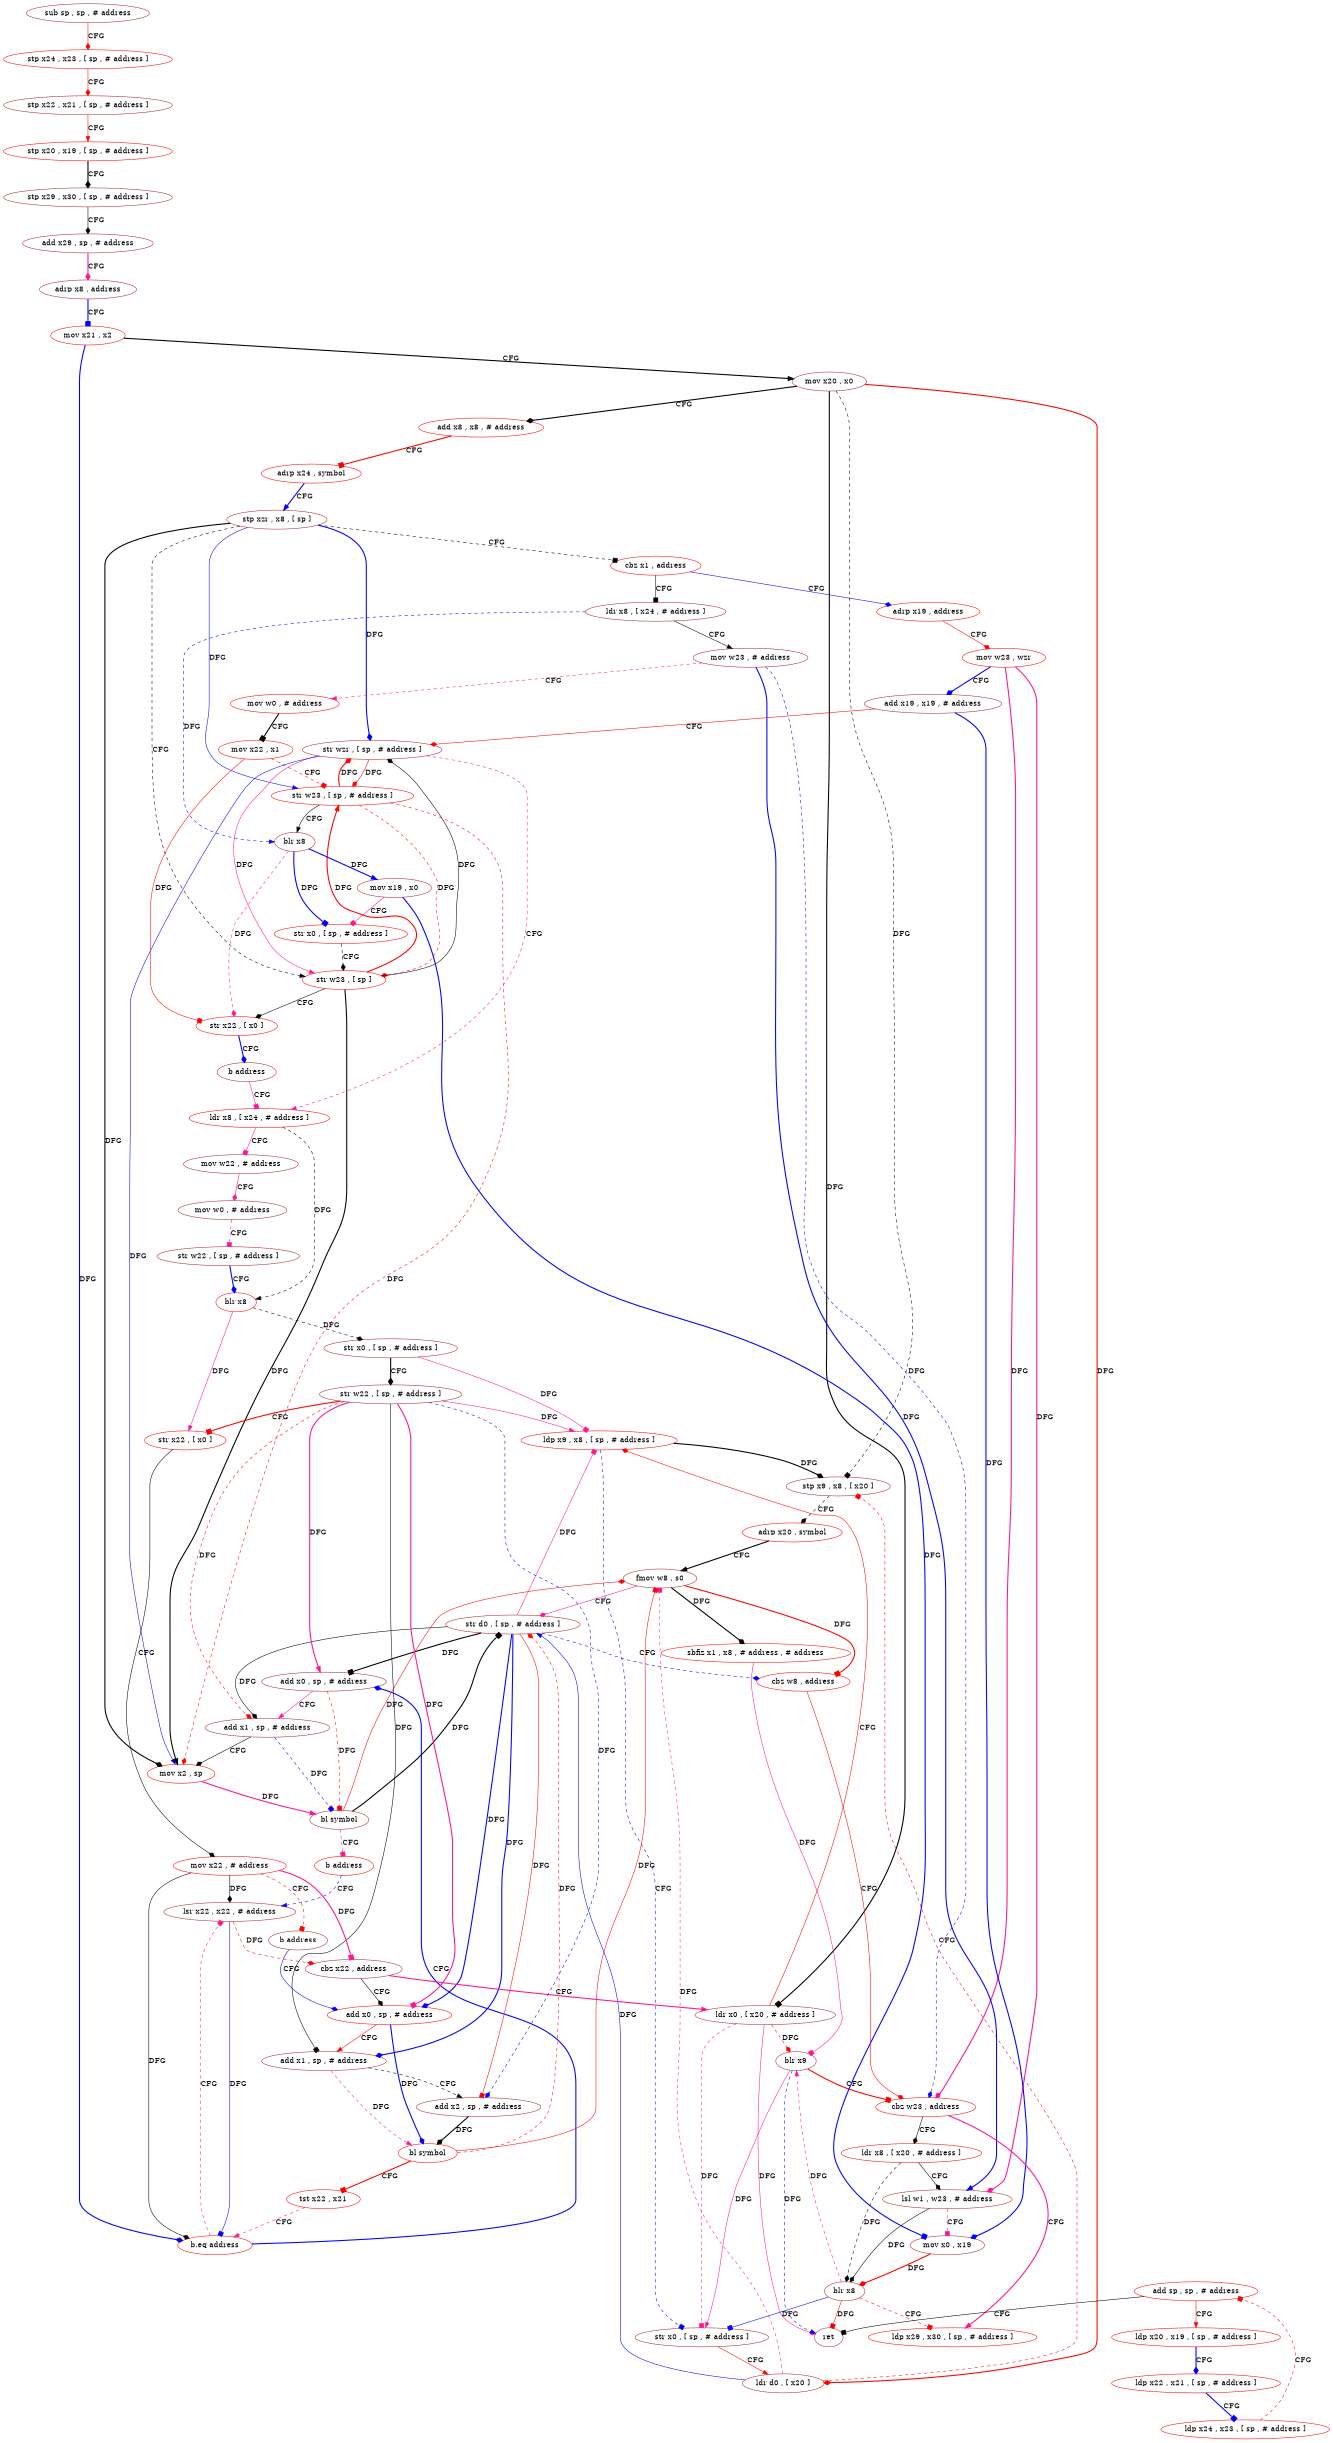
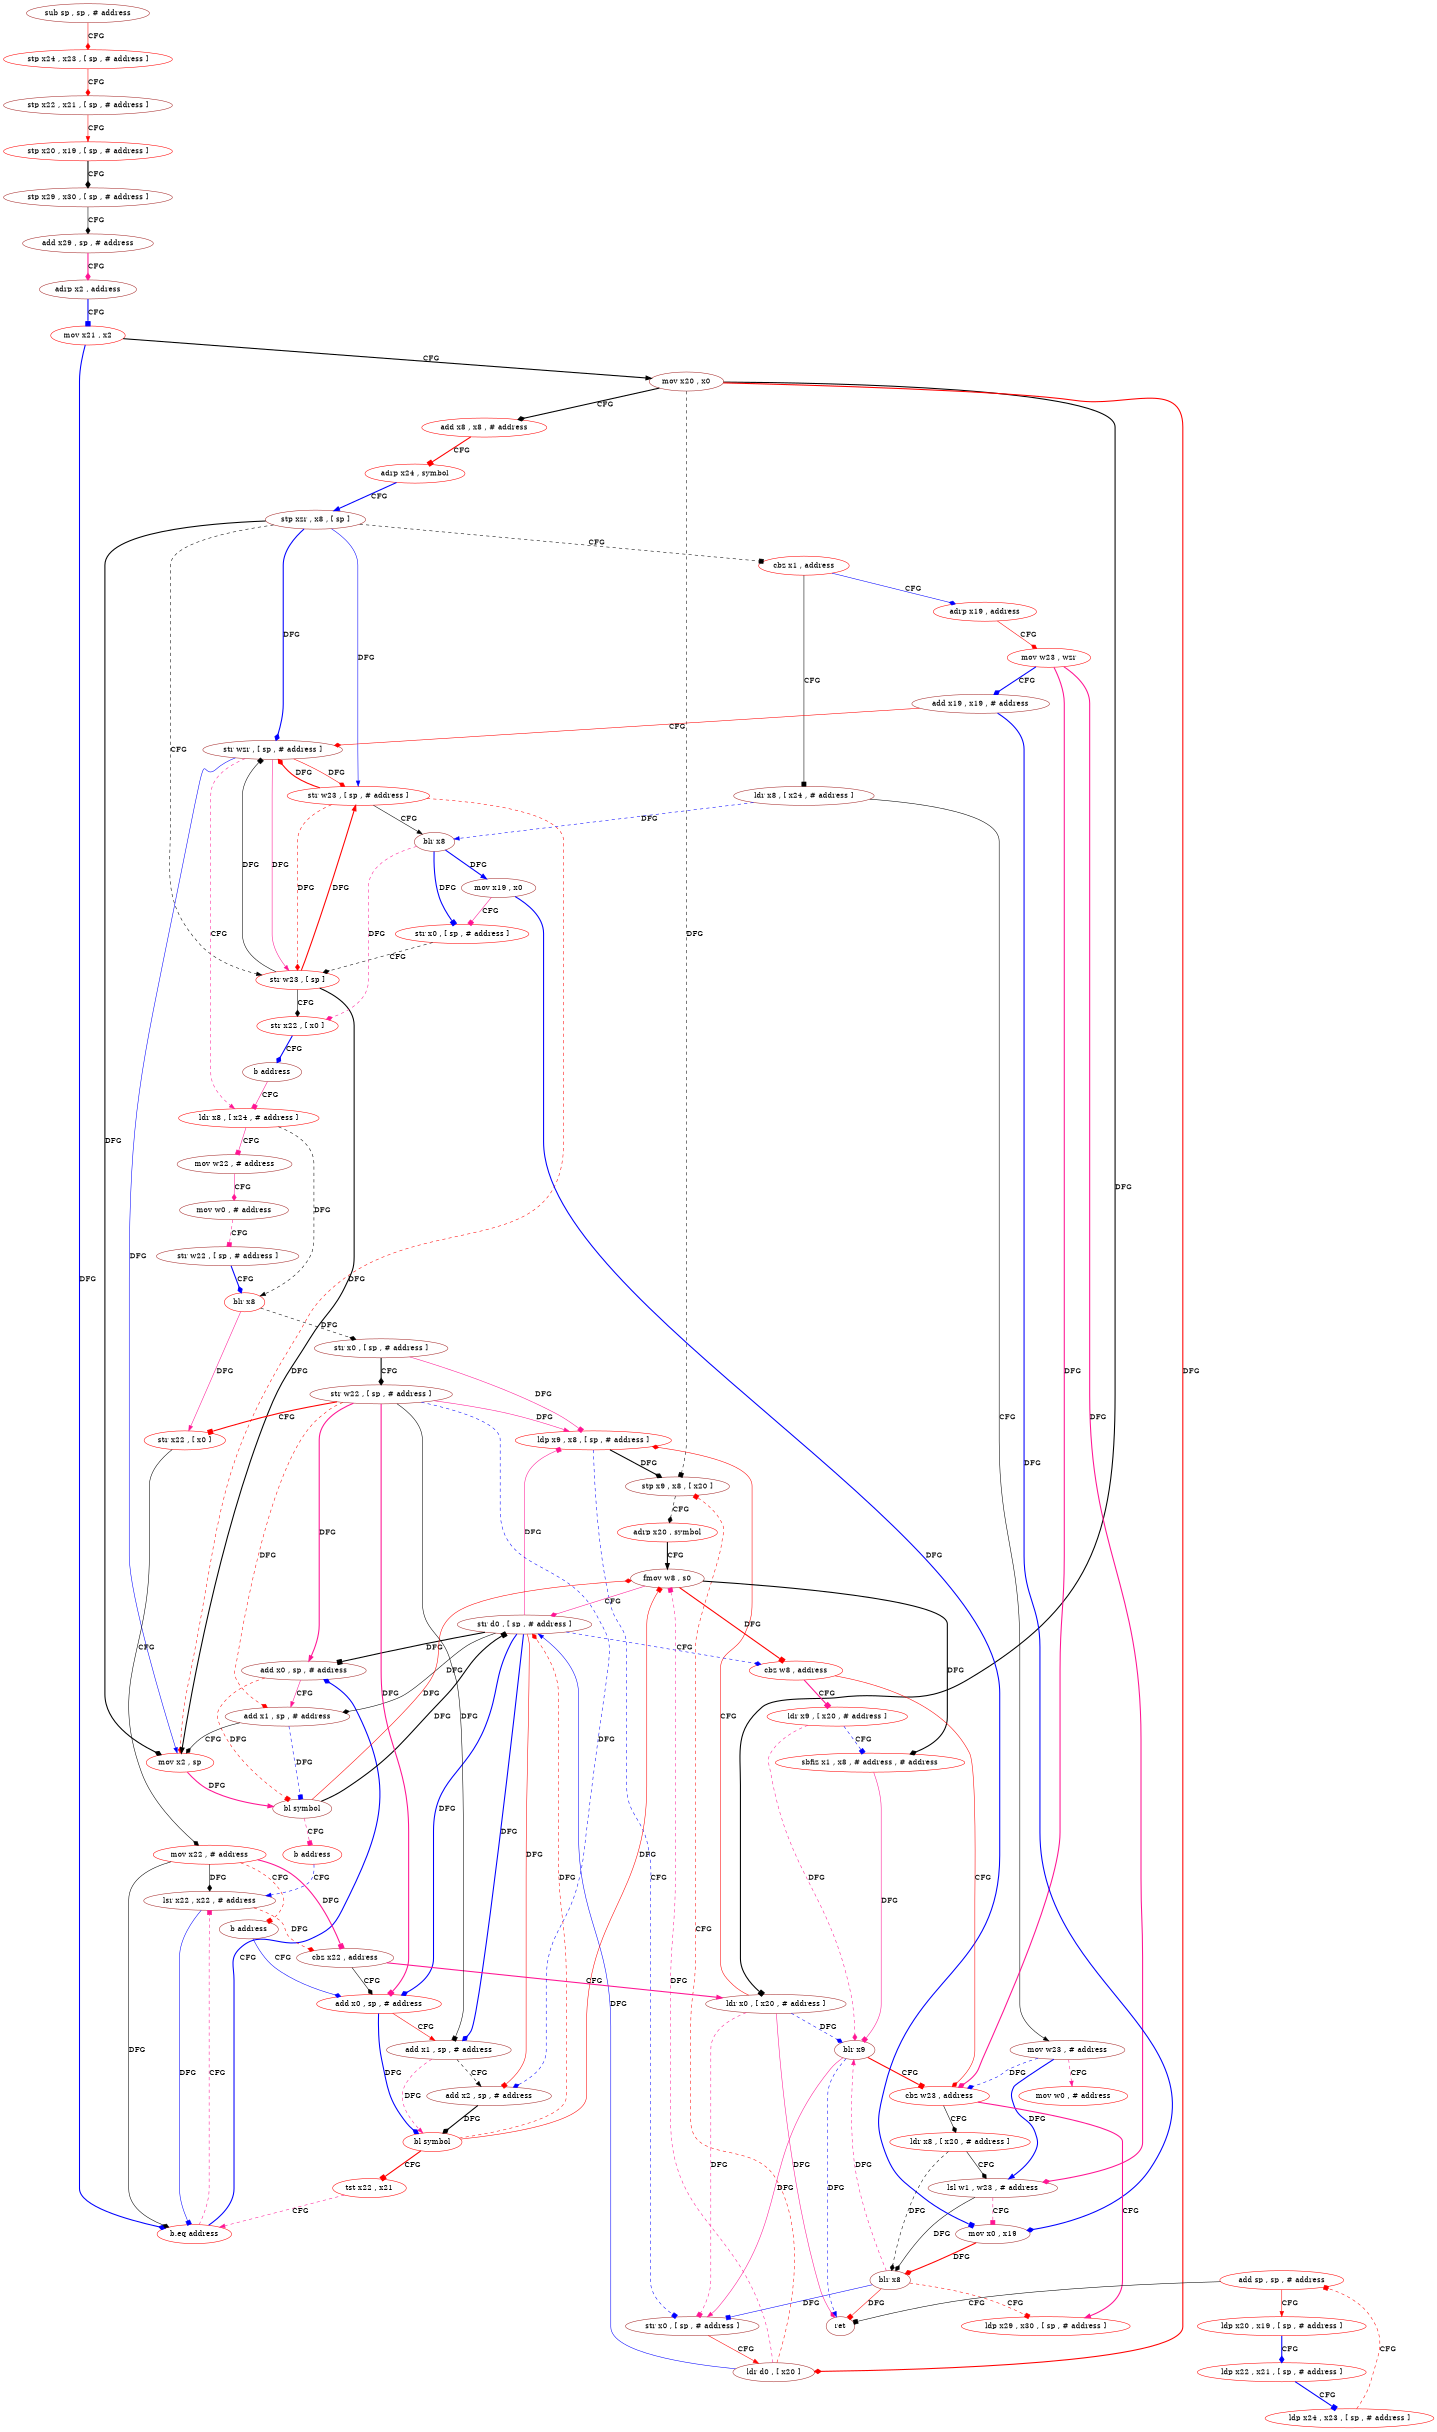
  digraph {
    node [color=brown]
    edge [arrowhead=diamond color=black style=solid]
    n1 [label="sub sp , sp , # address"]
    n2 [color=red label="stp x24 , x23 , [ sp , # address ]"]
    n3 [label="stp x22 , x21 , [ sp , # address ]"]
    n4 [color=red label="stp x20 , x19 , [ sp , # address ]"]
    n5 [label="stp x29 , x30 , [ sp , # address ]"]
    n6 [label="add x29 , sp , # address"]
-   n7 [label="adrp x8 , address"]
+   n7 [label="adrp x2 , address"]
    n8 [color=red label="mov x21 , x2"]
    n9 [label="mov x20 , x0"]
    n10 [color=red label="b.eq address"]
    n11 [color=red label="add x8 , x8 , # address"]
    n12 [label="ldr x0 , [ x20 , # address ]"]
    n13 [label="ldr d0 , [ x20 ]"]
    n14 [label="stp x9 , x8 , [ x20 ]"]
    n15 [label="lsr x22 , x22 , # address"]
    n16 [label="add x0 , sp , # address"]
    n17 [color=red label="adrp x24 , symbol"]
    n18 [color=red label="ldp x9 , x8 , [ sp , # address ]"]
    n19 [label="str x0 , [ sp , # address ]"]
    n20 [label="blr x9"]
    n21 [label=ret]
    n22 [label="fmov w8 , s0"]
    n23 [label="str d0 , [ sp , # address ]"]
    n24 [color=red label="adrp x20 , symbol"]
    n25 [label="stp xzr , x8 , [ sp ]"]
    n26 [color=red label="cbz x1 , address"]
    n27 [label="str wzr , [ sp , # address ]"]
    n28 [color=red label="str w23 , [ sp , # address ]"]
    n29 [color=red label="str w23 , [ sp ]"]
    n30 [color=red label="mov x2 , sp"]
    n31 [color=red label="adrp x19 , address"]
    n32 [label="ldr x8 , [ x24 , # address ]"]
    n33 [color=red label="ldr x8 , [ x24 , # address ]"]
    n34 [label="blr x8"]
    n35 [color=red label="str x22 , [ x0 ]"]
    n36 [label="bl symbol"]
    n37 [color=red label="mov w23 , wzr"]
    n38 [label="mov w23 , # address"]
    n39 [label="add x19 , x19 , # address"]
    n40 [color=red label="cbz w23 , address"]
    n41 [label="lsl w1 , w23 , # address"]
    n42 [color=red label="mov w0 , # address"]
    n43 [label="mov x19 , x0"]
    n44 [color=red label="str x0 , [ sp , # address ]"]
    n45 [label="mov x0 , x19"]
    n46 [color=red label="ldp x29 , x30 , [ sp , # address ]"]
    n47 [color=red label="ldr x8 , [ x20 , # address ]"]
    n48 [label="blr x8"]
    n49 [label="mov w22 , # address"]
    n50 [color=red label="blr x8"]
    n51 [label="mov w0 , # address"]
    n52 [label="str x0 , [ sp , # address ]"]
    n53 [color=red label="str x22 , [ x0 ]"]
-   n54 [color=red label="mov x22 , x1"]
    n55 [label="b address"]
    n56 [color=red label="add x0 , sp , # address"]
    n57 [label="add x1 , sp , # address"]
    n58 [color=red label="bl symbol"]
    n59 [label="add x2 , sp , # address"]
    n60 [color=red label="tst x22 , x21"]
    n61 [color=red label="cbz w8 , address"]
    n62 [color=red label="sbfiz x1 , x8 , # address , # address"]
    n63 [label="add x1 , sp , # address"]
    n64 [label="cbz x22 , address"]
    n65 [color=red label="b address"]
    n66 [label="str w22 , [ sp , # address ]"]
    n67 [label="str w22 , [ sp , # address ]"]
    n68 [color=red label="mov x22 , # address"]
    n69 [label="b address"]
+   n70 [color=red label="ldr x9 , [ x20 , # address ]"]
    n71 [color=red label="ldp x20 , x19 , [ sp , # address ]"]
    n72 [color=red label="ldp x22 , x21 , [ sp , # address ]"]
    n73 [color=red label="ldp x24 , x23 , [ sp , # address ]"]
    n74 [color=red label="add sp , sp , # address"]
    n1 -> n2 [color=red label=CFG]
    n2 -> n3 [color=red label=CFG]
    n3 -> n4 [arrowhead=normal color=red label=CFG]
    n4 -> n5 [label=CFG style=bold]
    n5 -> n6 [label=CFG]
    n6 -> n7 [color=deeppink label=CFG style=bold]
    n7 -> n8 [arrowhead=box color=blue label=CFG style=bold]
    n8 -> n9 [arrowhead=normal label=CFG style=bold]
    n8 -> n10 [color=blue label=DFG style=bold]
    n9 -> n11 [label=CFG style=bold]
    n9 -> n12 [arrowhead=box label=DFG style=bold]
    n9 -> n13 [color=red label=DFG style=bold]
    n9 -> n14 [arrowhead=box label=DFG style=dashed]
    n10 -> n15 [arrowhead=box color=deeppink label=CFG style=dashed]
    n10 -> n16 [color=blue label=CFG style=bold]
    n11 -> n17 [arrowhead=box color=red label=CFG style=bold]
    n12 -> n18 [color=red label=CFG]
    n12 -> n19 [arrowhead=box color=deeppink label=DFG style=dashed]
-   n12 -> n20 [color=red label=DFG style=dashed]
+   n12 -> n20 [color=blue label=DFG style=dashed]
    n12 -> n21 [color=deeppink label=DFG]
    n13 -> n14 [arrowhead=box color=red label=CFG style=dashed]
    n13 -> n22 [arrowhead=box color=deeppink label=DFG style=dashed]
    n13 -> n23 [arrowhead=normal color=blue label=DFG]
    n14 -> n24 [label=CFG style=dashed]
    n15 -> n10 [arrowhead=box color=blue label=DFG]
    n15 -> n64 [color=red label=DFG style=dashed]
    n16 -> n36 [arrowhead=box color=red label=DFG style=dashed]
    n16 -> n63 [arrowhead=normal color=deeppink label=CFG]
    n17 -> n25 [arrowhead=normal color=blue label=CFG style=bold]
    n18 -> n14 [label=DFG style=bold]
    n18 -> n19 [arrowhead=box color=blue label=CFG style=dashed]
    n19 -> n13 [arrowhead=normal color=red label=CFG]
    n20 -> n19 [arrowhead=normal color=deeppink label=DFG]
    n20 -> n21 [arrowhead=normal color=blue label=DFG style=dashed]
    n20 -> n40 [arrowhead=box color=red label=CFG style=bold]
    n22 -> n23 [color=deeppink label=CFG]
    n22 -> n61 [arrowhead=box color=red label=DFG style=bold]
    n22 -> n62 [label=DFG style=bold]
    n23 -> n16 [arrowhead=box label=DFG style=bold]
    n23 -> n18 [arrowhead=box color=deeppink label=DFG]
    n23 -> n56 [color=blue label=DFG style=bold]
    n23 -> n57 [color=blue label=DFG style=bold]
    n23 -> n59 [arrowhead=box color=red label=DFG]
    n23 -> n61 [color=blue label=CFG style=dashed]
    n23 -> n63 [label=DFG]
    n24 -> n22 [arrowhead=normal label=CFG style=bold]
    n25 -> n26 [arrowhead=box label=CFG style=dashed]
    n25 -> n27 [color=blue label=DFG style=bold]
    n25 -> n28 [arrowhead=normal color=blue label=DFG]
    n25 -> n29 [arrowhead=normal label=CFG style=dashed]
    n25 -> n30 [label=DFG style=bold]
    n26 -> n31 [color=blue label=CFG]
    n26 -> n32 [arrowhead=box label=CFG]
    n27 -> n28 [color=red label=DFG]
    n27 -> n29 [arrowhead=normal color=deeppink label=DFG]
    n27 -> n30 [arrowhead=normal color=blue label=DFG]
    n27 -> n33 [arrowhead=normal color=deeppink label=CFG style=dashed]
    n28 -> n27 [color=red label=DFG style=bold]
    n28 -> n29 [color=red label=DFG style=dashed]
    n28 -> n30 [color=red label=DFG style=dashed]
    n28 -> n34 [arrowhead=normal label=CFG]
-   n29 -> n27 [label=DFG]
+   n29 -> n27 [arrowhead=box label=DFG]
    n29 -> n28 [arrowhead=normal color=red label=DFG style=bold]
    n29 -> n30 [arrowhead=normal label=DFG style=bold]
    n29 -> n35 [label=CFG]
    n30 -> n36 [arrowhead=normal color=deeppink label=DFG style=bold]
    n31 -> n37 [color=red label=CFG]
    n32 -> n34 [arrowhead=normal color=blue label=DFG style=dashed]
    n32 -> n38 [arrowhead=normal label=CFG]
    n33 -> n49 [arrowhead=box color=deeppink label=CFG]
    n33 -> n50 [arrowhead=normal label=DFG style=dashed]
    n34 -> n35 [color=deeppink label=DFG style=dashed]
    n34 -> n43 [arrowhead=normal color=blue label=DFG style=bold]
    n34 -> n44 [arrowhead=box color=blue label=DFG style=bold]
    n35 -> n55 [color=blue label=CFG style=bold]
    n36 -> n22 [color=red label=DFG]
    n36 -> n23 [arrowhead=box label=DFG style=bold]
    n36 -> n65 [arrowhead=box color=deeppink label=CFG style=dashed]
    n37 -> n39 [color=blue label=CFG style=bold]
    n37 -> n40 [color=deeppink label=DFG style=bold]
    n37 -> n41 [color=deeppink label=DFG style=bold]
    n38 -> n40 [color=blue label=DFG style=dashed]
    n38 -> n41 [arrowhead=normal color=blue label=DFG style=bold]
    n38 -> n42 [arrowhead=normal color=deeppink label=CFG style=dashed]
    n39 -> n27 [color=red label=CFG]
    n39 -> n45 [color=blue label=DFG style=bold]
    n40 -> n46 [arrowhead=normal color=deeppink label=CFG style=bold]
    n40 -> n47 [label=CFG]
    n41 -> n45 [arrowhead=box color=deeppink label=CFG style=dashed]
    n41 -> n48 [label=DFG]
-   n42 -> n54 [arrowhead=box label=CFG style=bold]
    n43 -> n44 [arrowhead=box color=deeppink label=CFG]
    n43 -> n45 [arrowhead=box color=blue label=DFG style=bold]
    n44 -> n29 [label=CFG style=dashed]
    n45 -> n48 [color=red label=DFG style=bold]
    n47 -> n41 [label=CFG]
    n47 -> n48 [label=DFG style=dashed]
    n48 -> n19 [arrowhead=box color=blue label=DFG]
    n48 -> n20 [arrowhead=normal color=deeppink label=DFG style=dashed]
    n48 -> n21 [arrowhead=box color=red label=DFG]
    n48 -> n46 [arrowhead=box color=red label=CFG style=dashed]
    n49 -> n51 [color=deeppink label=CFG]
    n50 -> n52 [label=DFG style=dashed]
    n50 -> n53 [arrowhead=normal color=deeppink label=DFG]
    n51 -> n66 [arrowhead=box color=deeppink label=CFG style=dashed]
    n52 -> n18 [arrowhead=box color=deeppink label=DFG]
    n52 -> n67 [label=CFG style=bold]
    n53 -> n68 [label=CFG]
-   n54 -> n28 [arrowhead=box color=red label=CFG style=dashed]
-   n54 -> n35 [arrowhead=box color=red label=DFG]
    n55 -> n33 [arrowhead=box color=deeppink label=CFG]
    n56 -> n57 [arrowhead=normal color=red label=CFG]
    n56 -> n58 [color=blue label=DFG style=bold]
    n57 -> n58 [arrowhead=normal color=deeppink label=DFG style=dashed]
    n57 -> n59 [arrowhead=normal label=CFG style=dashed]
    n58 -> n22 [arrowhead=box color=red label=DFG]
    n58 -> n23 [color=red label=DFG style=dashed]
    n58 -> n60 [arrowhead=box color=red label=CFG style=bold]
    n59 -> n58 [label=DFG style=bold]
    n60 -> n10 [arrowhead=normal color=deeppink label=CFG style=dashed]
    n61 -> n40 [color=red label=CFG]
+   n61 -> n70 [arrowhead=box color=deeppink label=CFG style=bold]
    n62 -> n20 [arrowhead=box color=deeppink label=DFG]
    n63 -> n30 [label=CFG]
    n63 -> n36 [arrowhead=box color=blue label=DFG style=dashed]
    n64 -> n12 [arrowhead=normal color=deeppink label=CFG style=bold]
    n64 -> n56 [label=CFG]
    n65 -> n15 [arrowhead=normal color=blue label=CFG style=dashed]
    n66 -> n50 [color=blue label=CFG style=bold]
    n67 -> n16 [arrowhead=normal color=deeppink label=DFG style=bold]
    n67 -> n18 [arrowhead=normal color=deeppink label=DFG]
    n67 -> n53 [arrowhead=box color=red label=CFG style=bold]
    n67 -> n56 [arrowhead=box color=deeppink label=DFG style=bold]
    n67 -> n57 [arrowhead=box label=DFG]
    n67 -> n59 [color=blue label=DFG style=dashed]
    n67 -> n63 [color=red label=DFG style=dashed]
    n68 -> n10 [label=DFG]
    n68 -> n15 [label=DFG]
    n68 -> n64 [arrowhead=box color=deeppink label=DFG style=bold]
    n68 -> n69 [arrowhead=box color=red label=CFG style=dashed]
    n69 -> n56 [color=blue label=CFG]
+   n70 -> n20 [color=deeppink label=DFG style=dashed]
+   n70 -> n62 [arrowhead=box color=blue label=CFG style=dashed]
    n71 -> n72 [color=blue label=CFG style=bold]
    n72 -> n73 [arrowhead=box color=blue label=CFG style=bold]
    n73 -> n74 [arrowhead=box color=red label=CFG style=dashed]
    n74 -> n21 [arrowhead=box label=CFG]
    n74 -> n71 [arrowhead=normal color=red label=CFG]
  }
